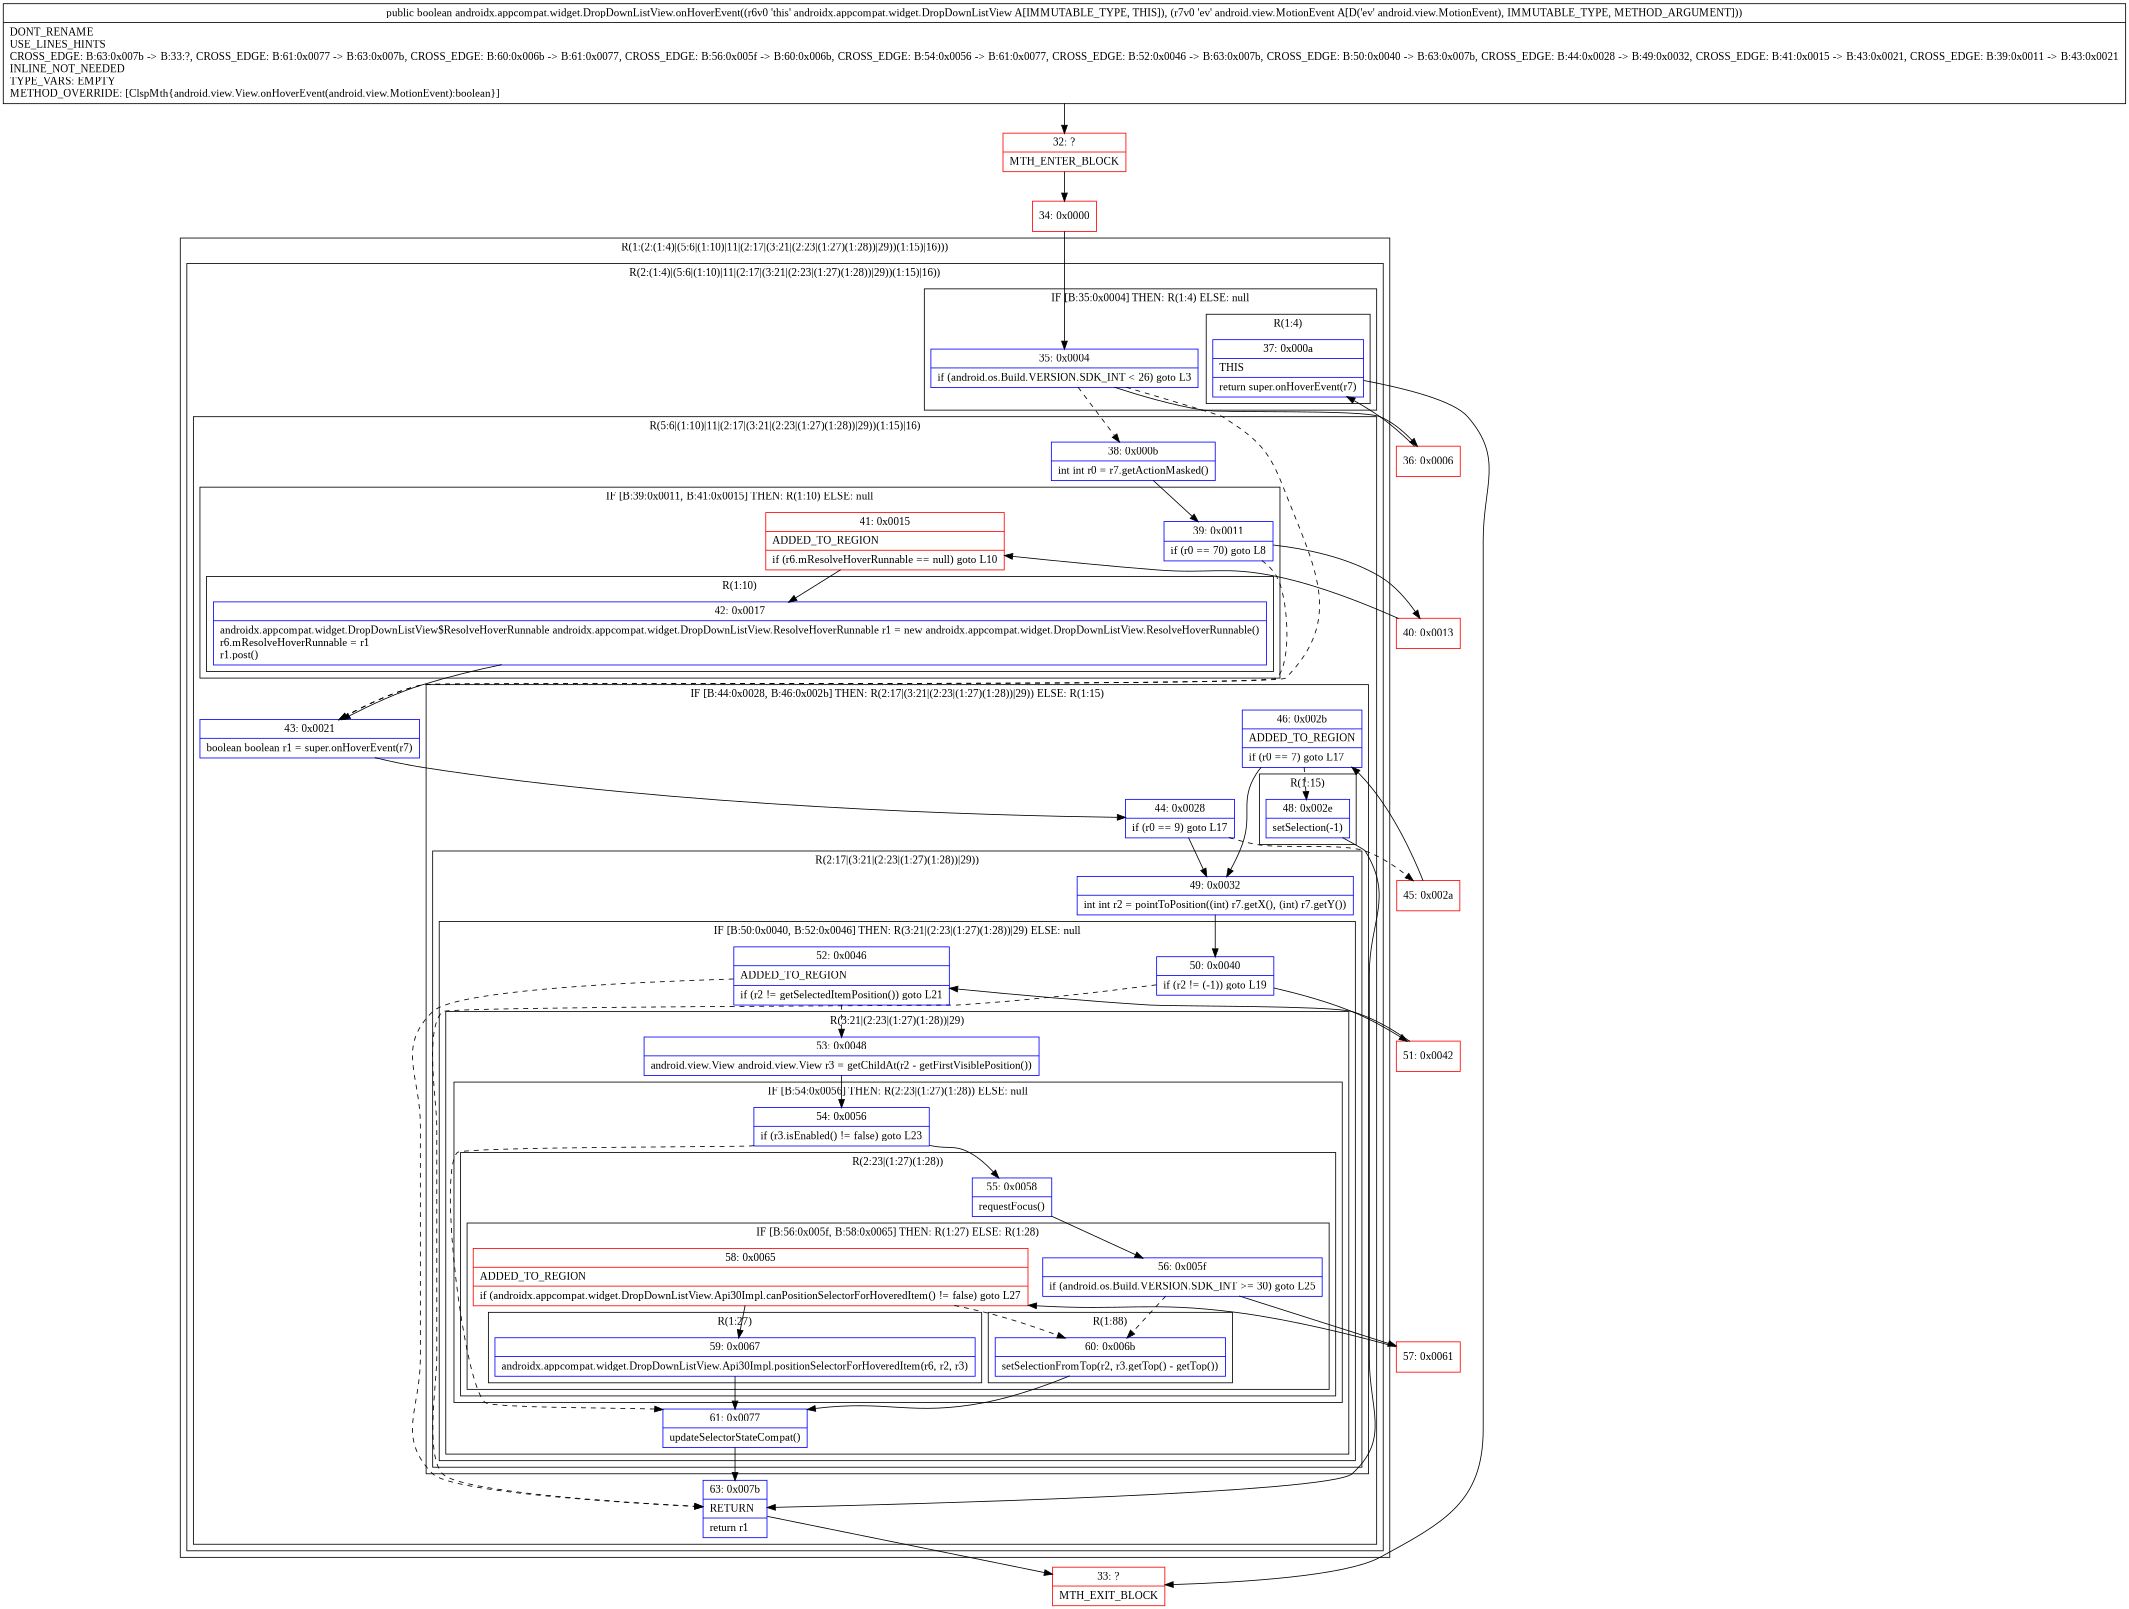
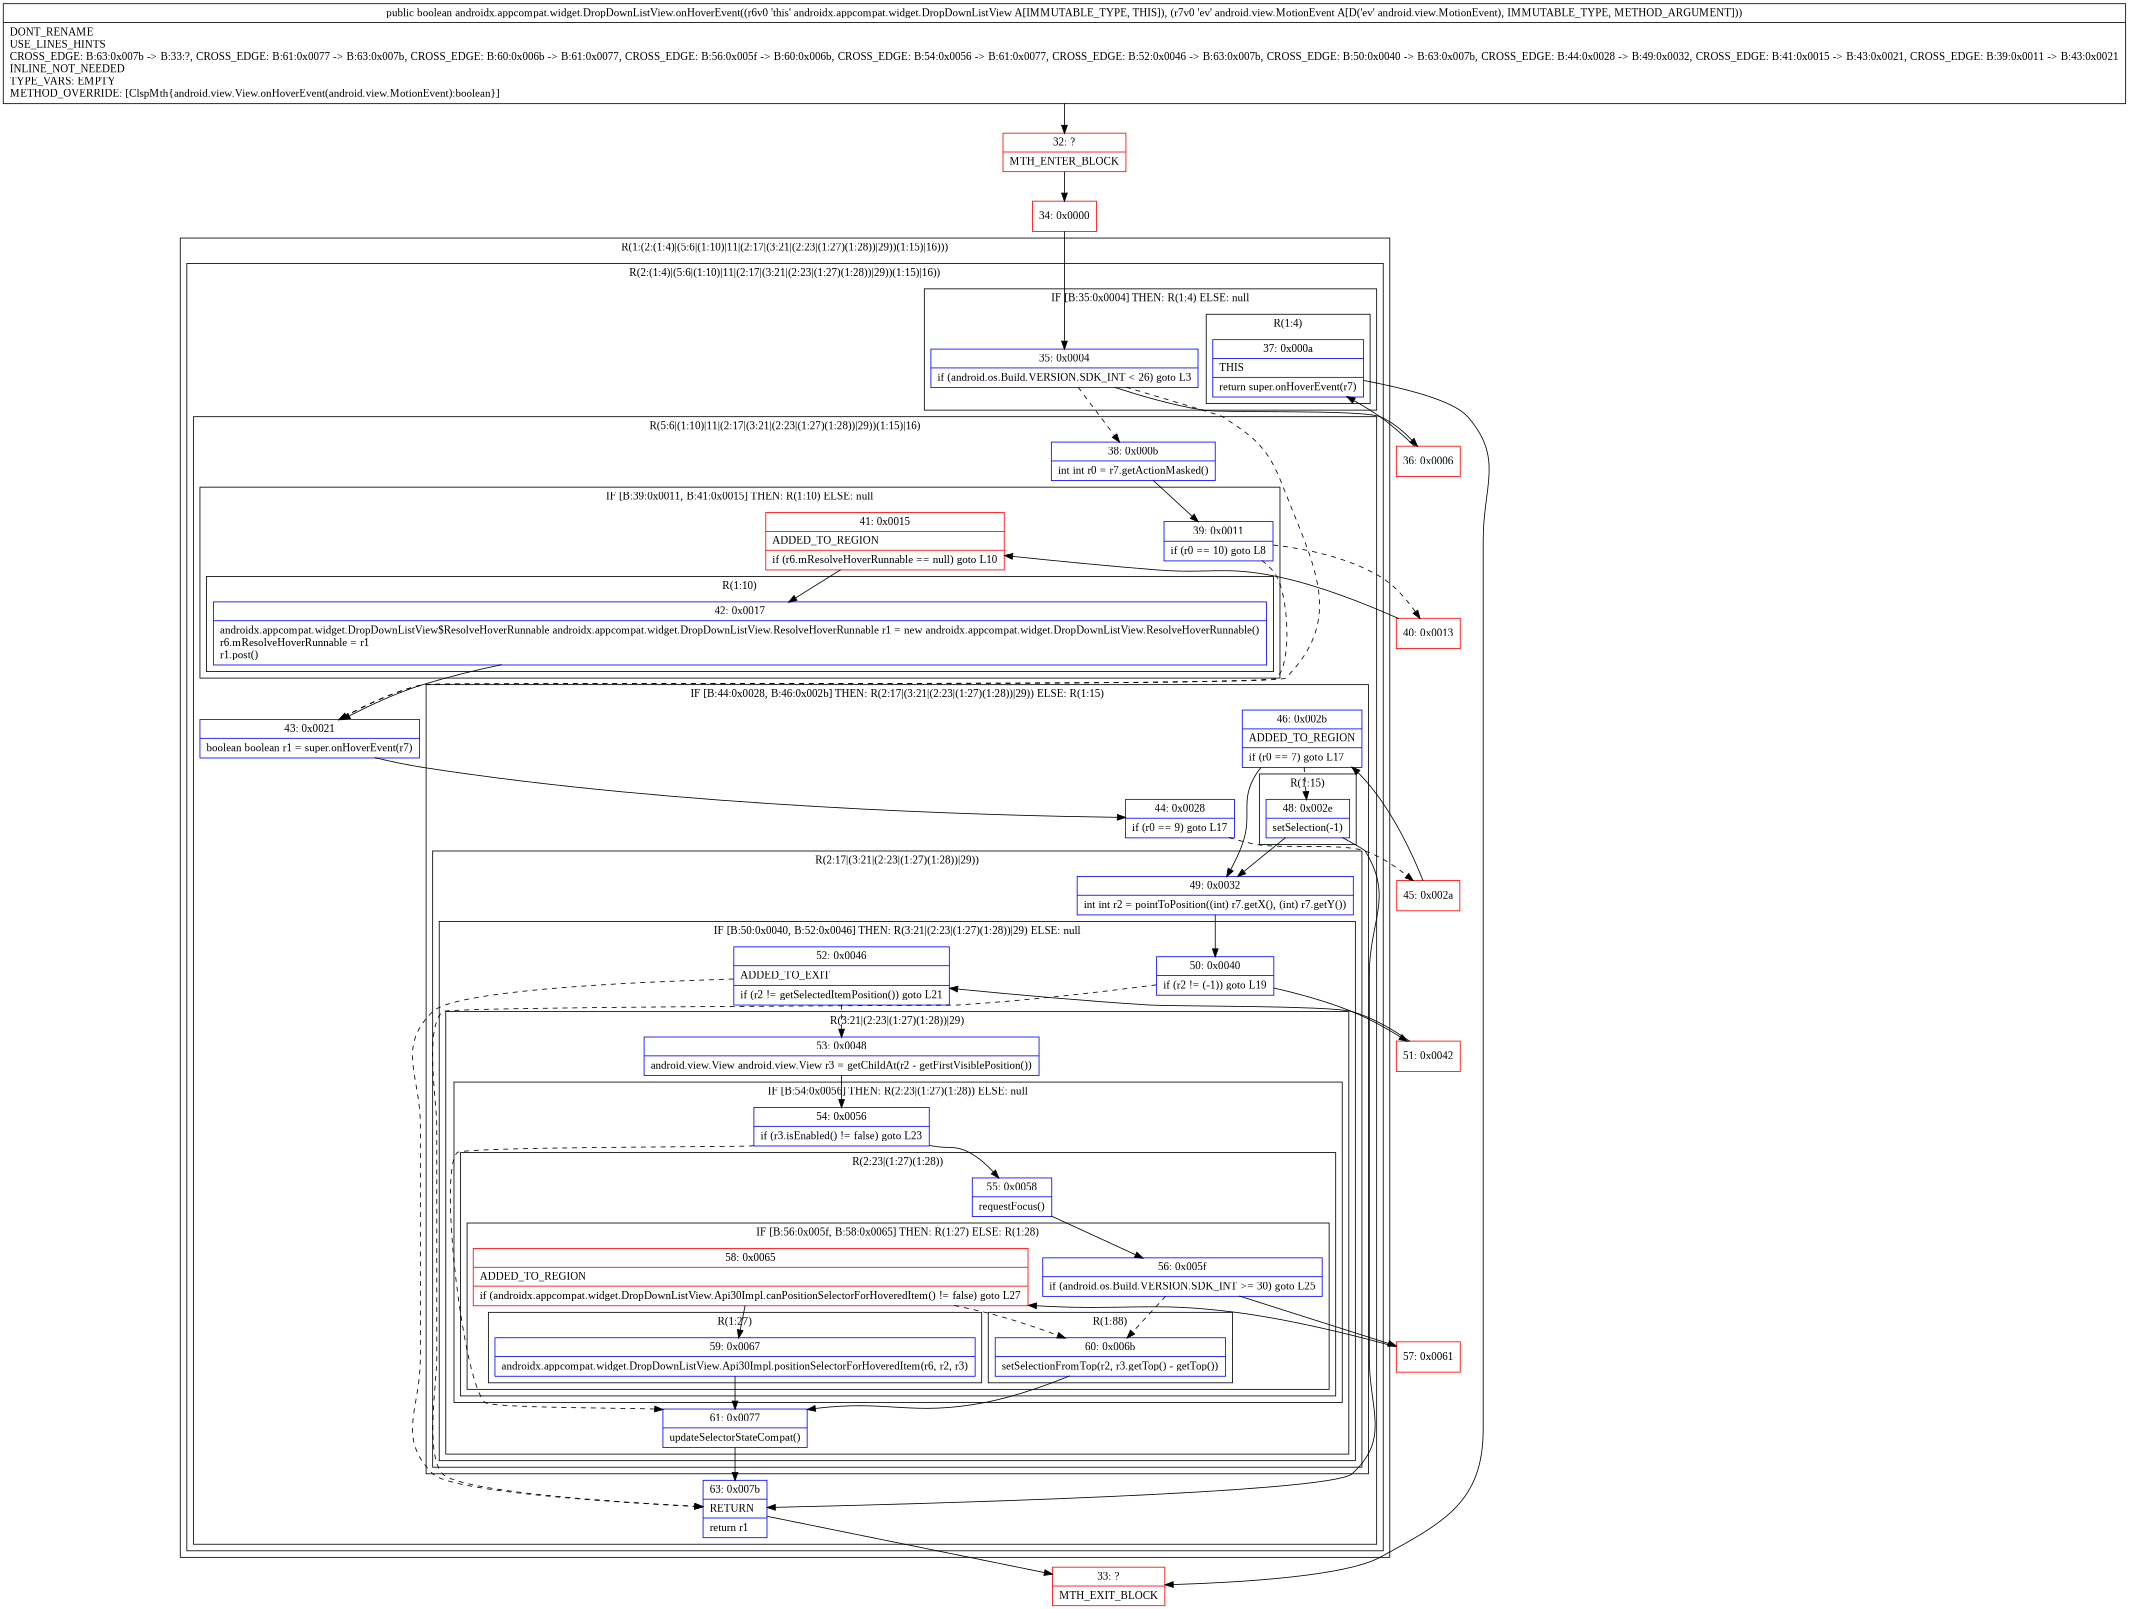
  digraph {
    fontname="Liberation Serif"
    node [color=blue fontname="Liberation Serif" shape=record]
    edge [fontname="Liberation Serif"]
    n1 [label="{37\:\ 0x000a|THIS\l|return super.onHoverEvent(r7)\l}"]
    n2 [label="{35\:\ 0x0004|if (android.os.Build.VERSION.SDK_INT \< 26) goto L3\l}"]
    n3 [label="{42\:\ 0x0017|androidx.appcompat.widget.DropDownListView$ResolveHoverRunnable androidx.appcompat.widget.DropDownListView.ResolveHoverRunnable r1 = new androidx.appcompat.widget.DropDownListView.ResolveHoverRunnable()\lr6.mResolveHoverRunnable = r1\lr1.post()\l}"]
-   n4 [label="{39\:\ 0x0011|if (r0 == 70) goto L8\l}"]
+   n4 [label="{39\:\ 0x0011|if (r0 == 10) goto L8\l}"]
    n5 [color=red label="{41\:\ 0x0015|ADDED_TO_REGION\l|if (r6.mResolveHoverRunnable == null) goto L10\l}"]
    n6 [label="{59\:\ 0x0067|androidx.appcompat.widget.DropDownListView.Api30Impl.positionSelectorForHoveredItem(r6, r2, r3)\l}"]
    n7 [label="{60\:\ 0x006b|setSelectionFromTop(r2, r3.getTop() \- getTop())\l}"]
    n8 [label="{56\:\ 0x005f|if (android.os.Build.VERSION.SDK_INT \>= 30) goto L25\l}"]
    n9 [color=red label="{58\:\ 0x0065|ADDED_TO_REGION\l|if (androidx.appcompat.widget.DropDownListView.Api30Impl.canPositionSelectorForHoveredItem() != false) goto L27\l}"]
    n10 [label="{55\:\ 0x0058|requestFocus()\l}"]
    n11 [label="{54\:\ 0x0056|if (r3.isEnabled() != false) goto L23\l}"]
    n12 [label="{53\:\ 0x0048|android.view.View android.view.View r3 = getChildAt(r2 \- getFirstVisiblePosition())\l}"]
    n13 [label="{61\:\ 0x0077|updateSelectorStateCompat()\l}"]
    n14 [label="{50\:\ 0x0040|if (r2 != (\-1)) goto L19\l}"]
-   n15 [label="{52\:\ 0x0046|ADDED_TO_REGION\l|if (r2 != getSelectedItemPosition()) goto L21\l}"]
+   n15 [label="{52\:\ 0x0046|ADDED_TO_EXIT\l|if (r2 != getSelectedItemPosition()) goto L21\l}"]
    n16 [label="{49\:\ 0x0032|int int r2 = pointToPosition((int) r7.getX(), (int) r7.getY())\l}"]
    n17 [label="{48\:\ 0x002e|setSelection(\-1)\l}"]
    n18 [label="{44\:\ 0x0028|if (r0 == 9) goto L17\l}"]
    n19 [label="{46\:\ 0x002b|ADDED_TO_REGION\l|if (r0 == 7) goto L17\l}"]
    n20 [label="{38\:\ 0x000b|int int r0 = r7.getActionMasked()\l}"]
    n21 [label="{43\:\ 0x0021|boolean boolean r1 = super.onHoverEvent(r7)\l}"]
    n22 [label="{63\:\ 0x007b|RETURN\l|return r1\l}"]
    n23 [color=red label="{33\:\ ?|MTH_EXIT_BLOCK\l}"]
    n24 [color=red label="{36\:\ 0x0006}"]
    n25 [color=red label="{40\:\ 0x0013}"]
    n26 [color=red label="{57\:\ 0x0061}"]
    n27 [color=red label="{51\:\ 0x0042}"]
    n28 [color=red label="{45\:\ 0x002a}"]
    n29 [color=red label="{32\:\ ?|MTH_ENTER_BLOCK\l}"]
    n30 [color=red label="{34\:\ 0x0000}"]
    n31 [label="{public boolean androidx.appcompat.widget.DropDownListView.onHoverEvent((r6v0 'this' androidx.appcompat.widget.DropDownListView A[IMMUTABLE_TYPE, THIS]), (r7v0 'ev' android.view.MotionEvent A[D('ev' android.view.MotionEvent), IMMUTABLE_TYPE, METHOD_ARGUMENT]))  | DONT_RENAME\lUSE_LINES_HINTS\lCROSS_EDGE: B:63:0x007b \-\> B:33:?, CROSS_EDGE: B:61:0x0077 \-\> B:63:0x007b, CROSS_EDGE: B:60:0x006b \-\> B:61:0x0077, CROSS_EDGE: B:56:0x005f \-\> B:60:0x006b, CROSS_EDGE: B:54:0x0056 \-\> B:61:0x0077, CROSS_EDGE: B:52:0x0046 \-\> B:63:0x007b, CROSS_EDGE: B:50:0x0040 \-\> B:63:0x007b, CROSS_EDGE: B:44:0x0028 \-\> B:49:0x0032, CROSS_EDGE: B:41:0x0015 \-\> B:43:0x0021, CROSS_EDGE: B:39:0x0011 \-\> B:43:0x0021\lINLINE_NOT_NEEDED\lTYPE_VARS: EMPTY\lMETHOD_OVERRIDE: [ClspMth\{android.view.View.onHoverEvent(android.view.MotionEvent):boolean\}]\l}" color=""]
    subgraph cluster_1 {
      label="R(1:(2:(1:4)|(5:6|(1:10)|11|(2:17|(3:21|(2:23|(1:27)(1:28))|29))(1:15)|16)))"
      subgraph cluster_2 {
        label="R(2:(1:4)|(5:6|(1:10)|11|(2:17|(3:21|(2:23|(1:27)(1:28))|29))(1:15)|16))"
        subgraph cluster_3 {
          label="IF [B:35:0x0004] THEN: R(1:4) ELSE: null"
          n2
          subgraph cluster_4 {
            label="R(1:4)"
            n1
          }
        }
        subgraph cluster_5 {
          label="R(5:6|(1:10)|11|(2:17|(3:21|(2:23|(1:27)(1:28))|29))(1:15)|16)"
          n20
          n21
          n22
          subgraph cluster_6 {
            label="IF [B:39:0x0011, B:41:0x0015] THEN: R(1:10) ELSE: null"
            n4
            n5
            subgraph cluster_7 {
              label="R(1:10)"
              n3
            }
          }
          subgraph cluster_8 {
            label="IF [B:44:0x0028, B:46:0x002b] THEN: R(2:17|(3:21|(2:23|(1:27)(1:28))|29)) ELSE: R(1:15)"
            n18
            n19
            subgraph cluster_9 {
              label="R(2:17|(3:21|(2:23|(1:27)(1:28))|29))"
              n16
              subgraph cluster_10 {
                label="IF [B:50:0x0040, B:52:0x0046] THEN: R(3:21|(2:23|(1:27)(1:28))|29) ELSE: null"
                n14
                n15
                subgraph cluster_11 {
                  label="R(3:21|(2:23|(1:27)(1:28))|29)"
                  n12
                  n13
                  subgraph cluster_12 {
                    label="IF [B:54:0x0056] THEN: R(2:23|(1:27)(1:28)) ELSE: null"
                    n11
                    subgraph cluster_13 {
                      label="R(2:23|(1:27)(1:28))"
                      n10
                      subgraph cluster_14 {
                        label="IF [B:56:0x005f, B:58:0x0065] THEN: R(1:27) ELSE: R(1:28)"
                        n8
                        n9
                        subgraph cluster_15 {
                          label="R(1:27)"
                          n6
                        }
                        subgraph cluster_16 {
                          label="R(1:88)"
                          n7
                        }
                      }
                    }
                  }
                }
              }
            }
            subgraph cluster_17 {
              label="R(1:15)"
              n17
            }
          }
        }
      }
    }
    n1 -> n23
    n2 -> n20 [style=dashed]
    n2 -> n21 [style=dashed]
    n2 -> n24
    n3 -> n21
    n4 -> n21 [style=dashed]
-   n4 -> n25
+   n4 -> n25 [style=dashed]
    n5 -> n3
    n6 -> n13
    n7 -> n13
    n8 -> n7 [style=dashed]
    n8 -> n26
    n9 -> n6
    n9 -> n7 [style=dashed]
    n10 -> n8
    n11 -> n10
    n11 -> n13 [style=dashed]
    n12 -> n11
    n13 -> n22
    n14 -> n22 [style=dashed]
    n14 -> n27
    n15 -> n12 [style=dashed]
    n15 -> n22 [style=dashed]
    n16 -> n14
    n17 -> n22
-   n18 -> n16
+   n17 -> n16
    n18 -> n28 [style=dashed]
    n19 -> n16
    n19 -> n17 [style=dashed]
    n20 -> n4
    n21 -> n18
    n22 -> n23
    n24 -> n1
    n25 -> n5
    n26 -> n9
    n27 -> n15
    n28 -> n19
    n29 -> n30
    n30 -> n2
    n31 -> n29
  }
